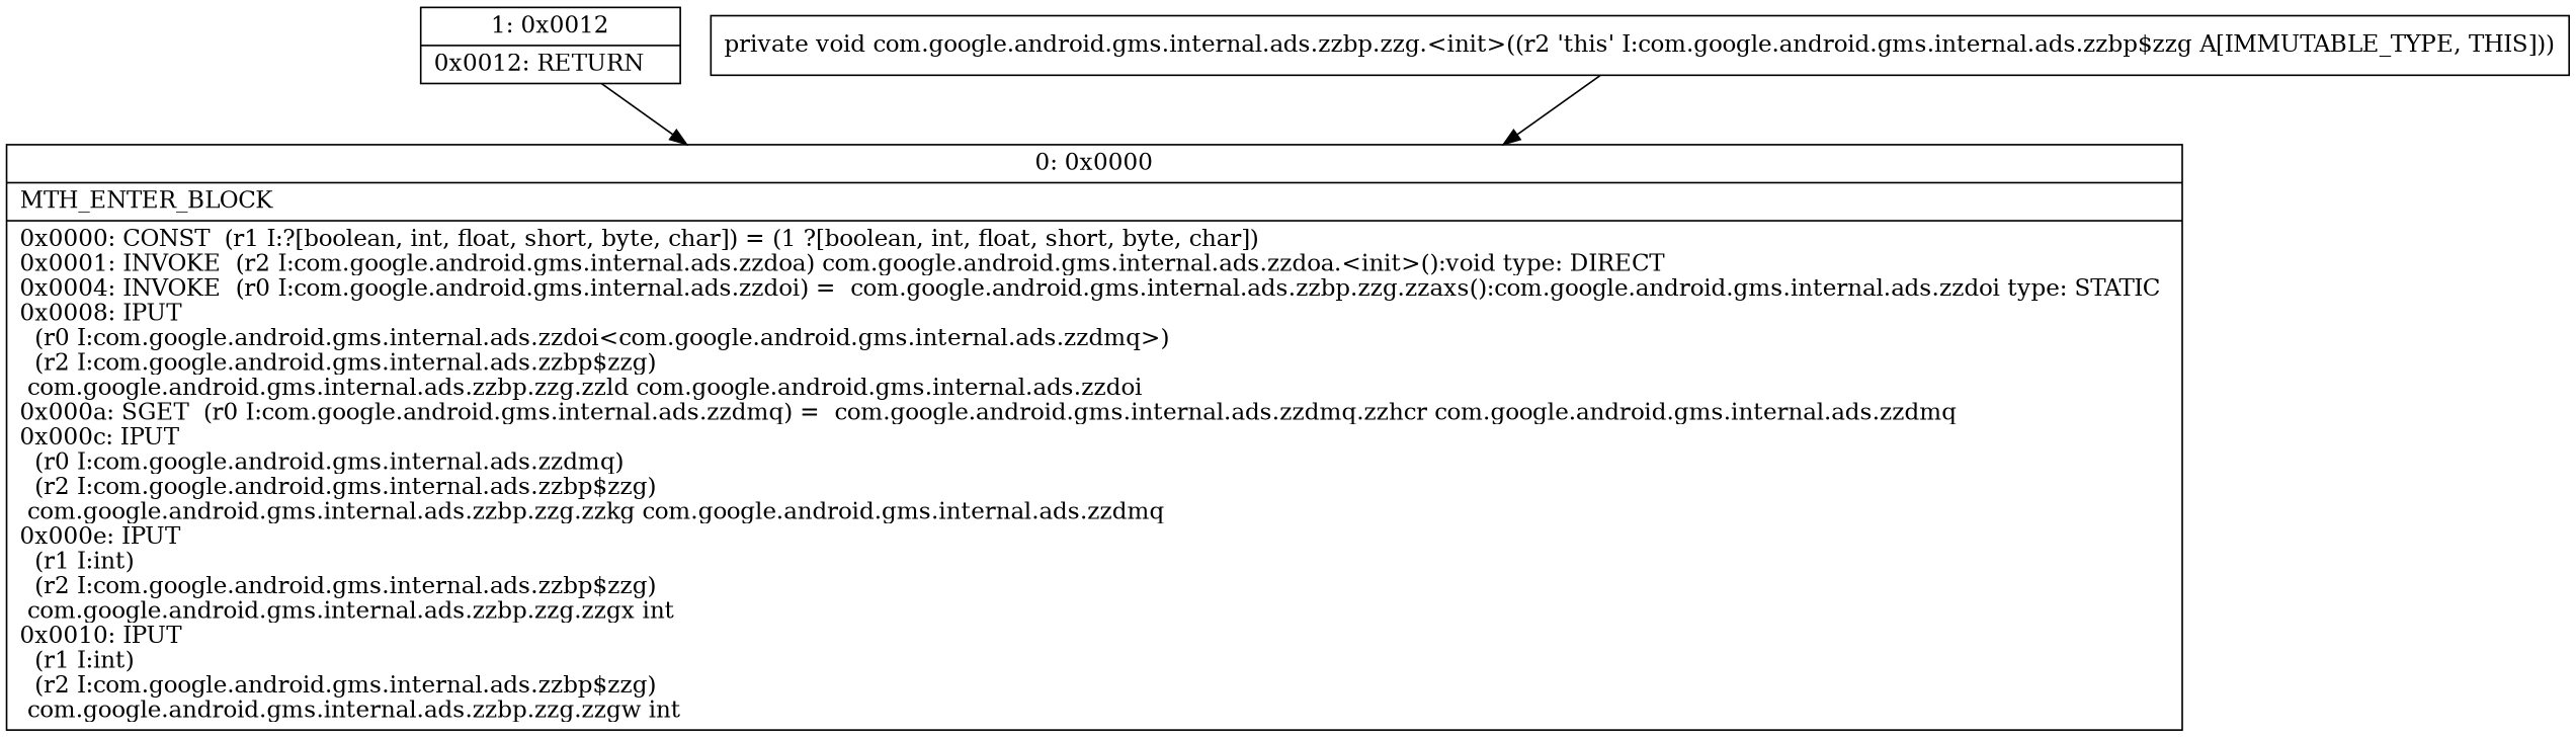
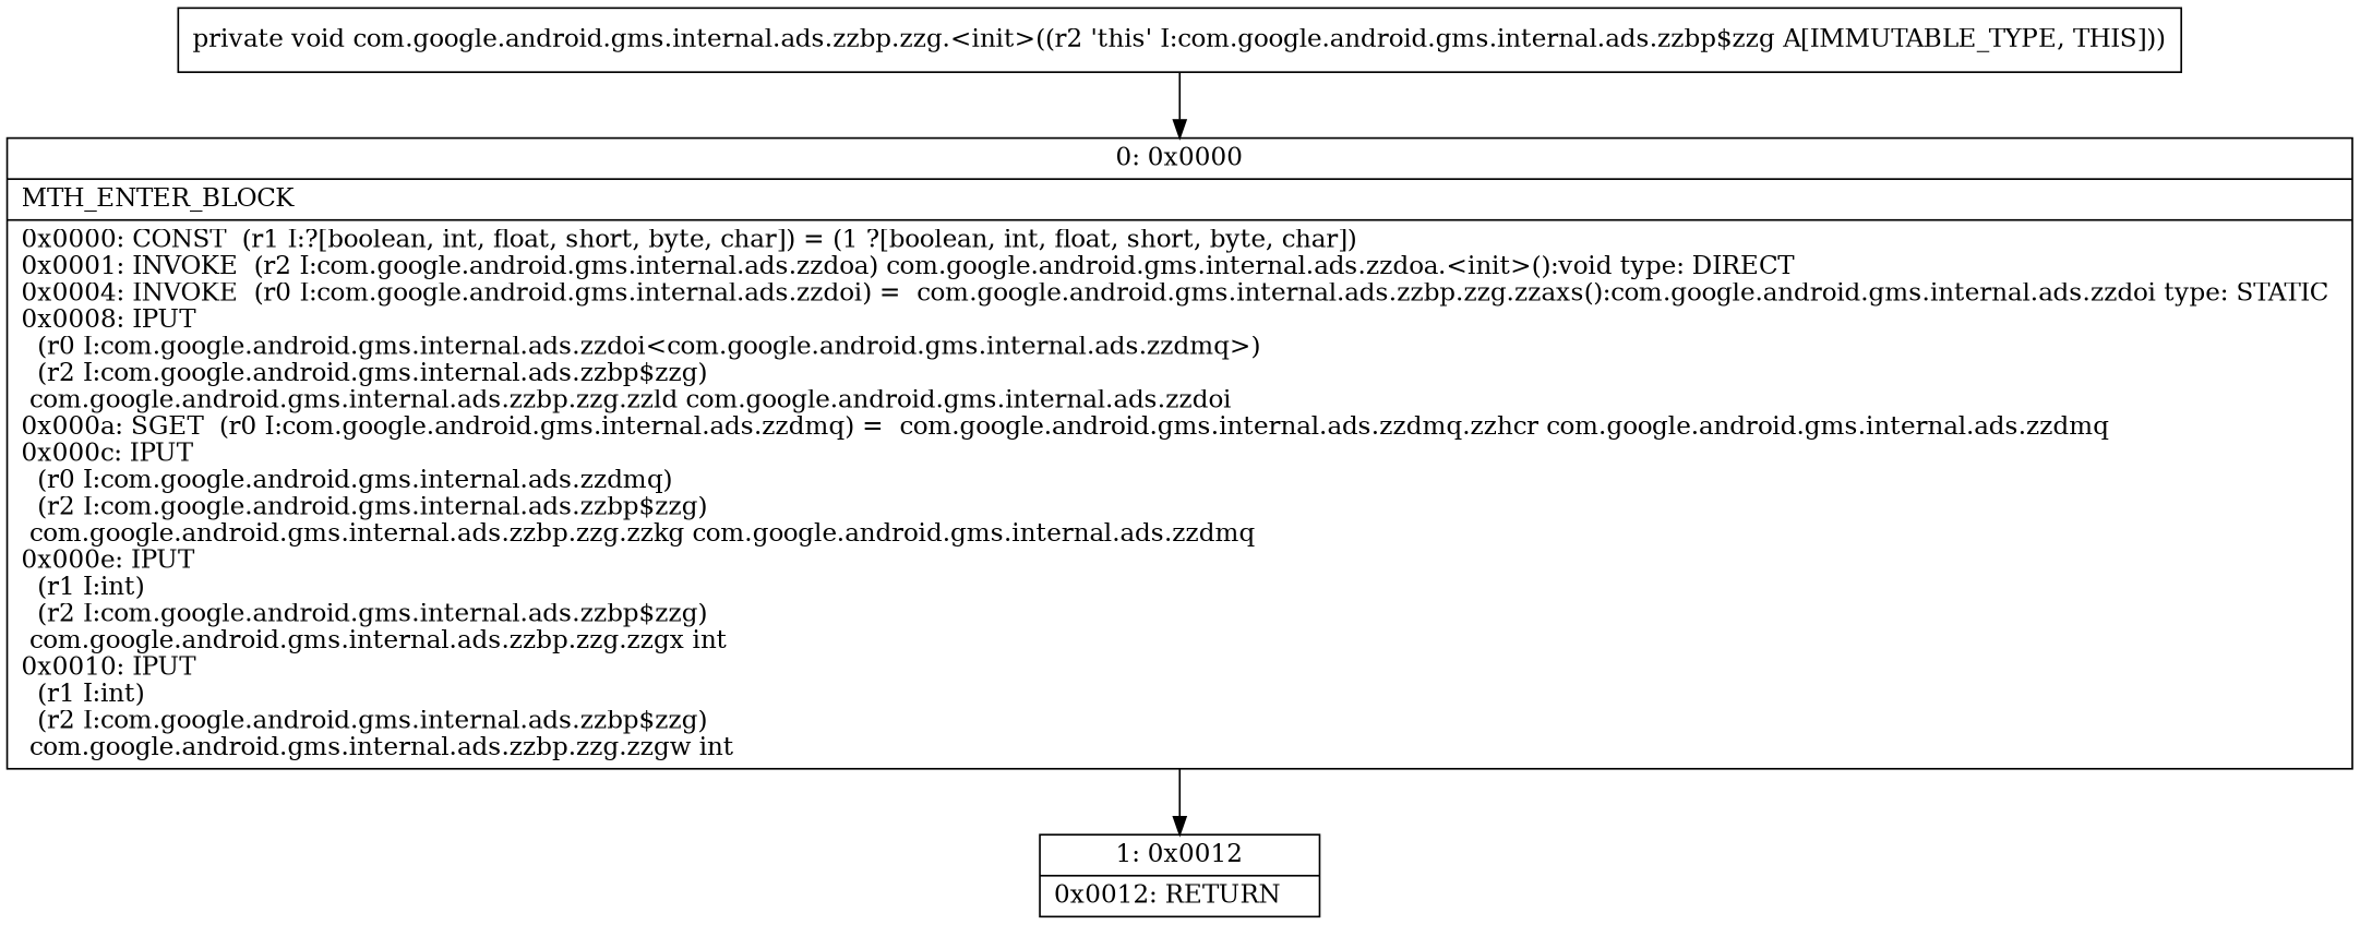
  digraph {
    node [shape=record]
    n1 [label="{0\:\ 0x0000|MTH_ENTER_BLOCK\l|0x0000: CONST  (r1 I:?[boolean, int, float, short, byte, char]) = (1 ?[boolean, int, float, short, byte, char]) \l0x0001: INVOKE  (r2 I:com.google.android.gms.internal.ads.zzdoa) com.google.android.gms.internal.ads.zzdoa.\<init\>():void type: DIRECT \l0x0004: INVOKE  (r0 I:com.google.android.gms.internal.ads.zzdoi) =  com.google.android.gms.internal.ads.zzbp.zzg.zzaxs():com.google.android.gms.internal.ads.zzdoi type: STATIC \l0x0008: IPUT  \l  (r0 I:com.google.android.gms.internal.ads.zzdoi\<com.google.android.gms.internal.ads.zzdmq\>)\l  (r2 I:com.google.android.gms.internal.ads.zzbp$zzg)\l com.google.android.gms.internal.ads.zzbp.zzg.zzld com.google.android.gms.internal.ads.zzdoi \l0x000a: SGET  (r0 I:com.google.android.gms.internal.ads.zzdmq) =  com.google.android.gms.internal.ads.zzdmq.zzhcr com.google.android.gms.internal.ads.zzdmq \l0x000c: IPUT  \l  (r0 I:com.google.android.gms.internal.ads.zzdmq)\l  (r2 I:com.google.android.gms.internal.ads.zzbp$zzg)\l com.google.android.gms.internal.ads.zzbp.zzg.zzkg com.google.android.gms.internal.ads.zzdmq \l0x000e: IPUT  \l  (r1 I:int)\l  (r2 I:com.google.android.gms.internal.ads.zzbp$zzg)\l com.google.android.gms.internal.ads.zzbp.zzg.zzgx int \l0x0010: IPUT  \l  (r1 I:int)\l  (r2 I:com.google.android.gms.internal.ads.zzbp$zzg)\l com.google.android.gms.internal.ads.zzbp.zzg.zzgw int \l}"]
    n2 [label="{1\:\ 0x0012|0x0012: RETURN   \l}"]
    n3 [label="{private void com.google.android.gms.internal.ads.zzbp.zzg.\<init\>((r2 'this' I:com.google.android.gms.internal.ads.zzbp$zzg A[IMMUTABLE_TYPE, THIS])) }"]
-   n2 -> n1
+   n1 -> n2
    n3 -> n1
  }
